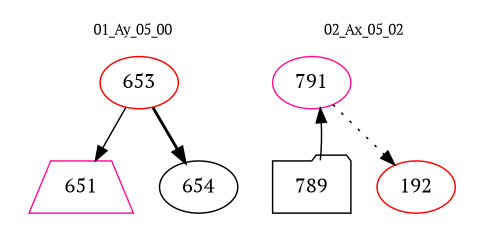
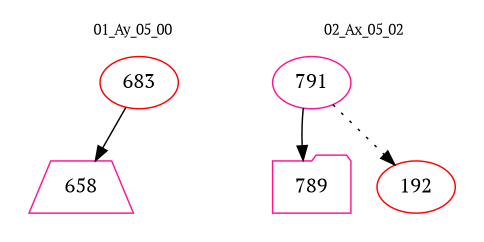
  digraph {
    fontname="PT Serif"
    node [color=red fontname="PT Serif" shape=ellipse]
    edge [color=black fontname="PT Serif" style=solid]
-   n1 [label=653]
-   n2 [color=deeppink label=651 shape=trapezium]
-   n3 [color=black label=654]
+   n1 [label=683]
+   n2 [color=deeppink label=658 shape=trapezium]
    n4 [color=deeppink label=791]
-   n5 [color=black label=789 shape=folder]
+   n5 [color=deeppink label=789 shape=folder]
    n6 [label=192]
    subgraph cluster_1 {
      color=white
      fontsize=10
      label="01_Ay_05_00"
      n1
      n2
-     n3
    }
    subgraph cluster_2 {
      color=white
      fontsize=10
      label="02_Ax_05_02"
      n4
      n5
      n6
    }
    n1 -> n2
-   n1 -> n3 [style=bold]
-   n5 -> n4
+   n4 -> n5
    n4 -> n6 [style=dotted]
  }
